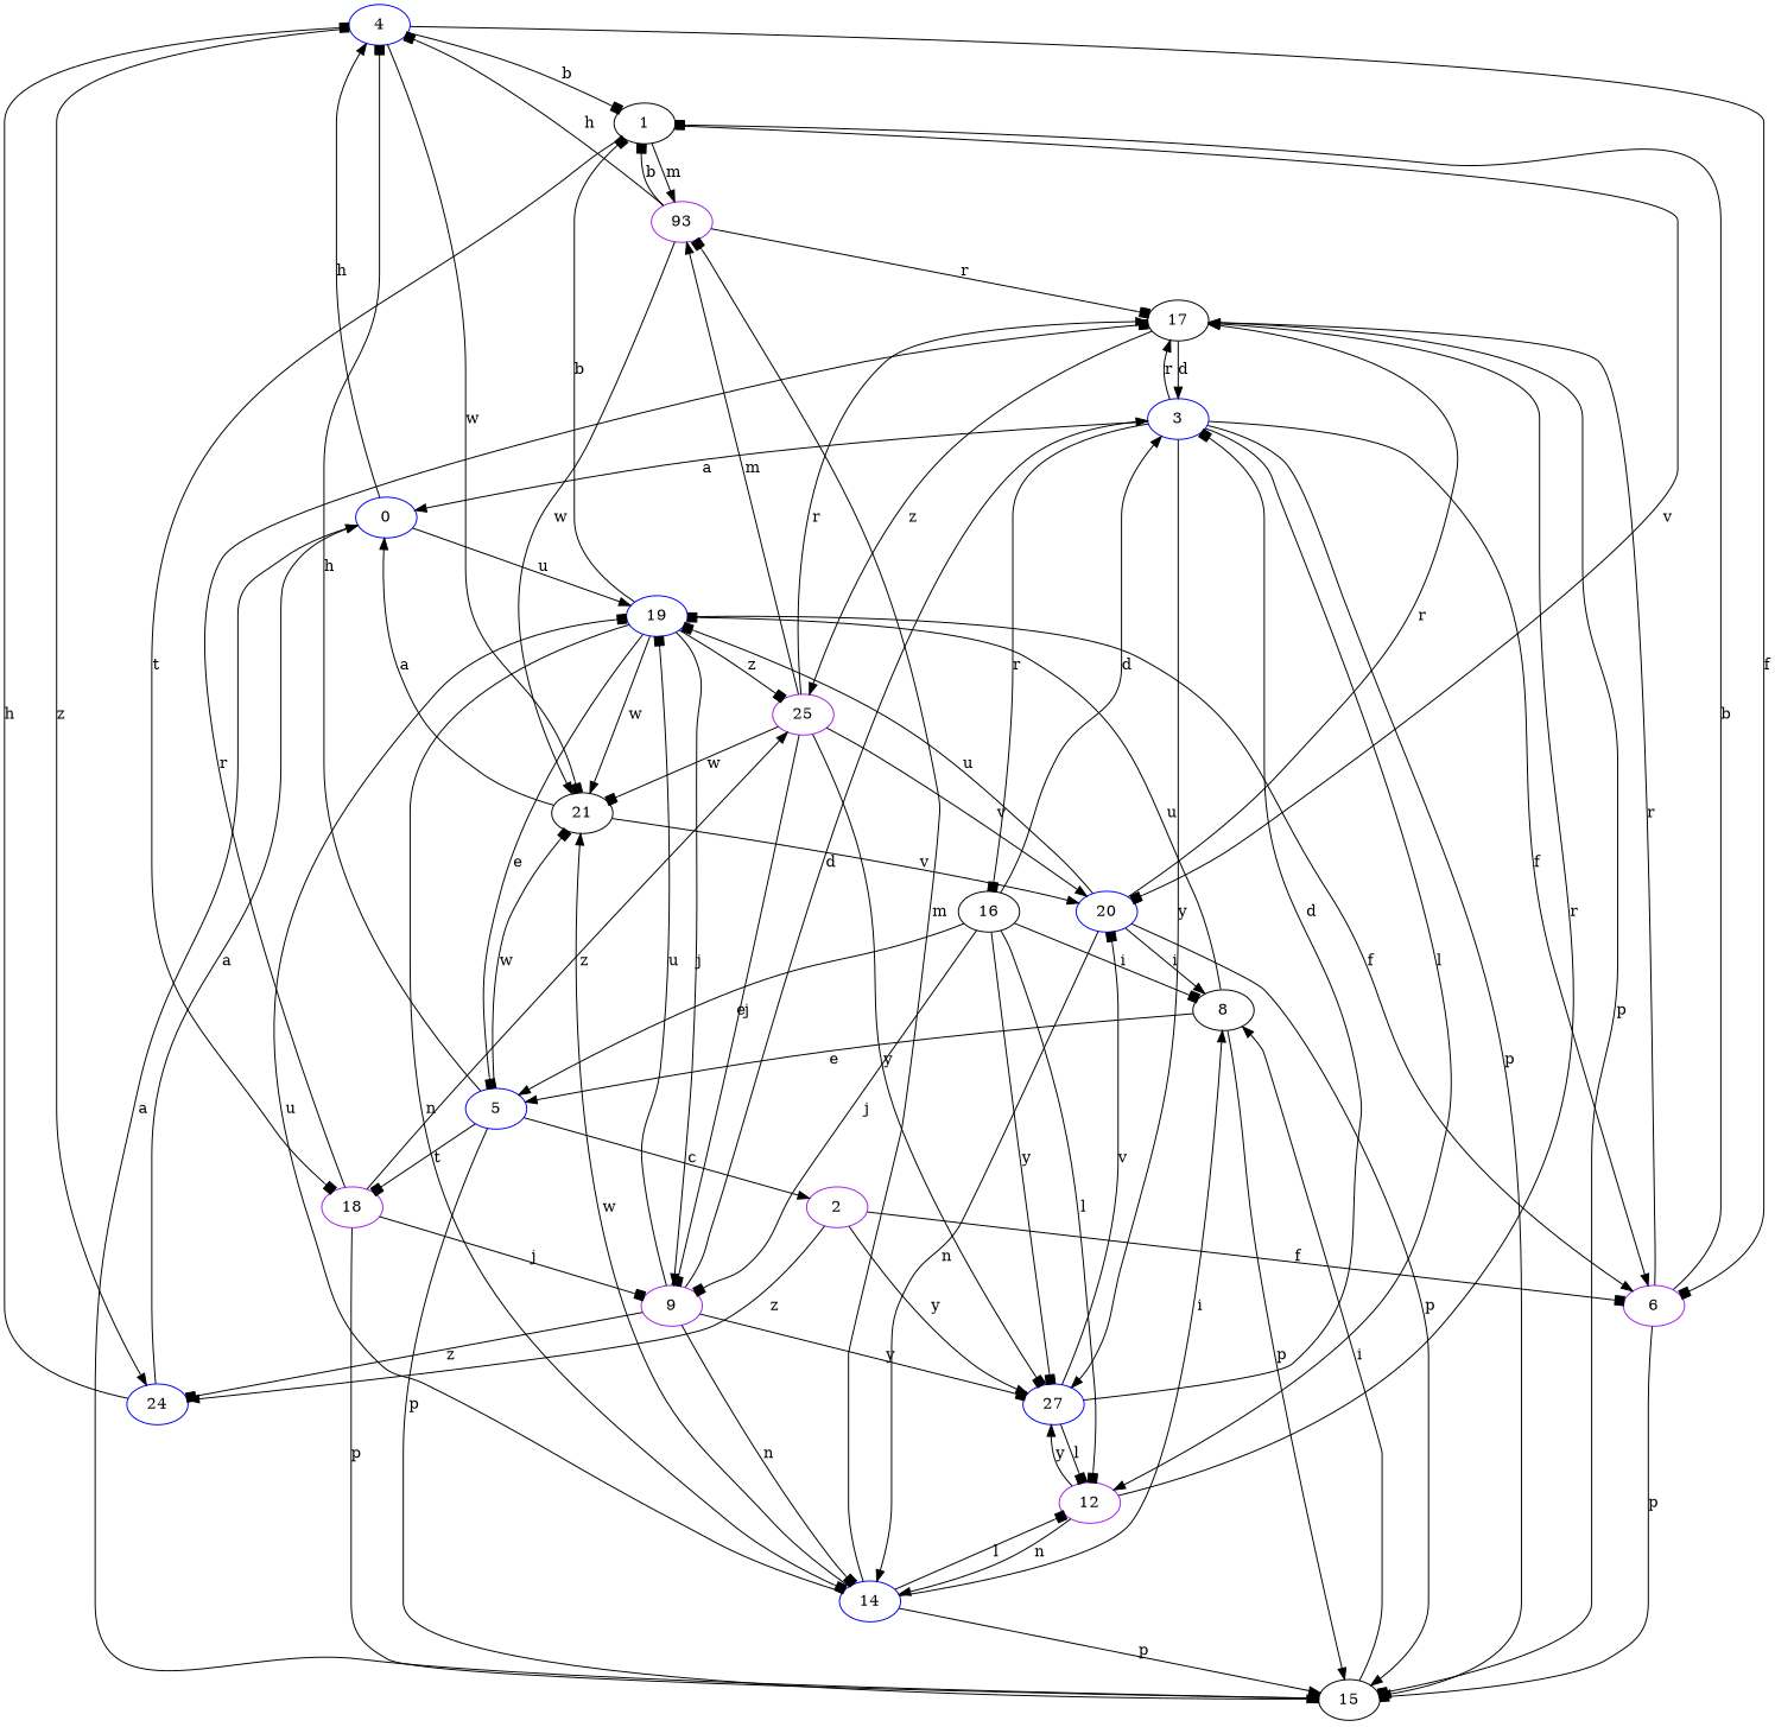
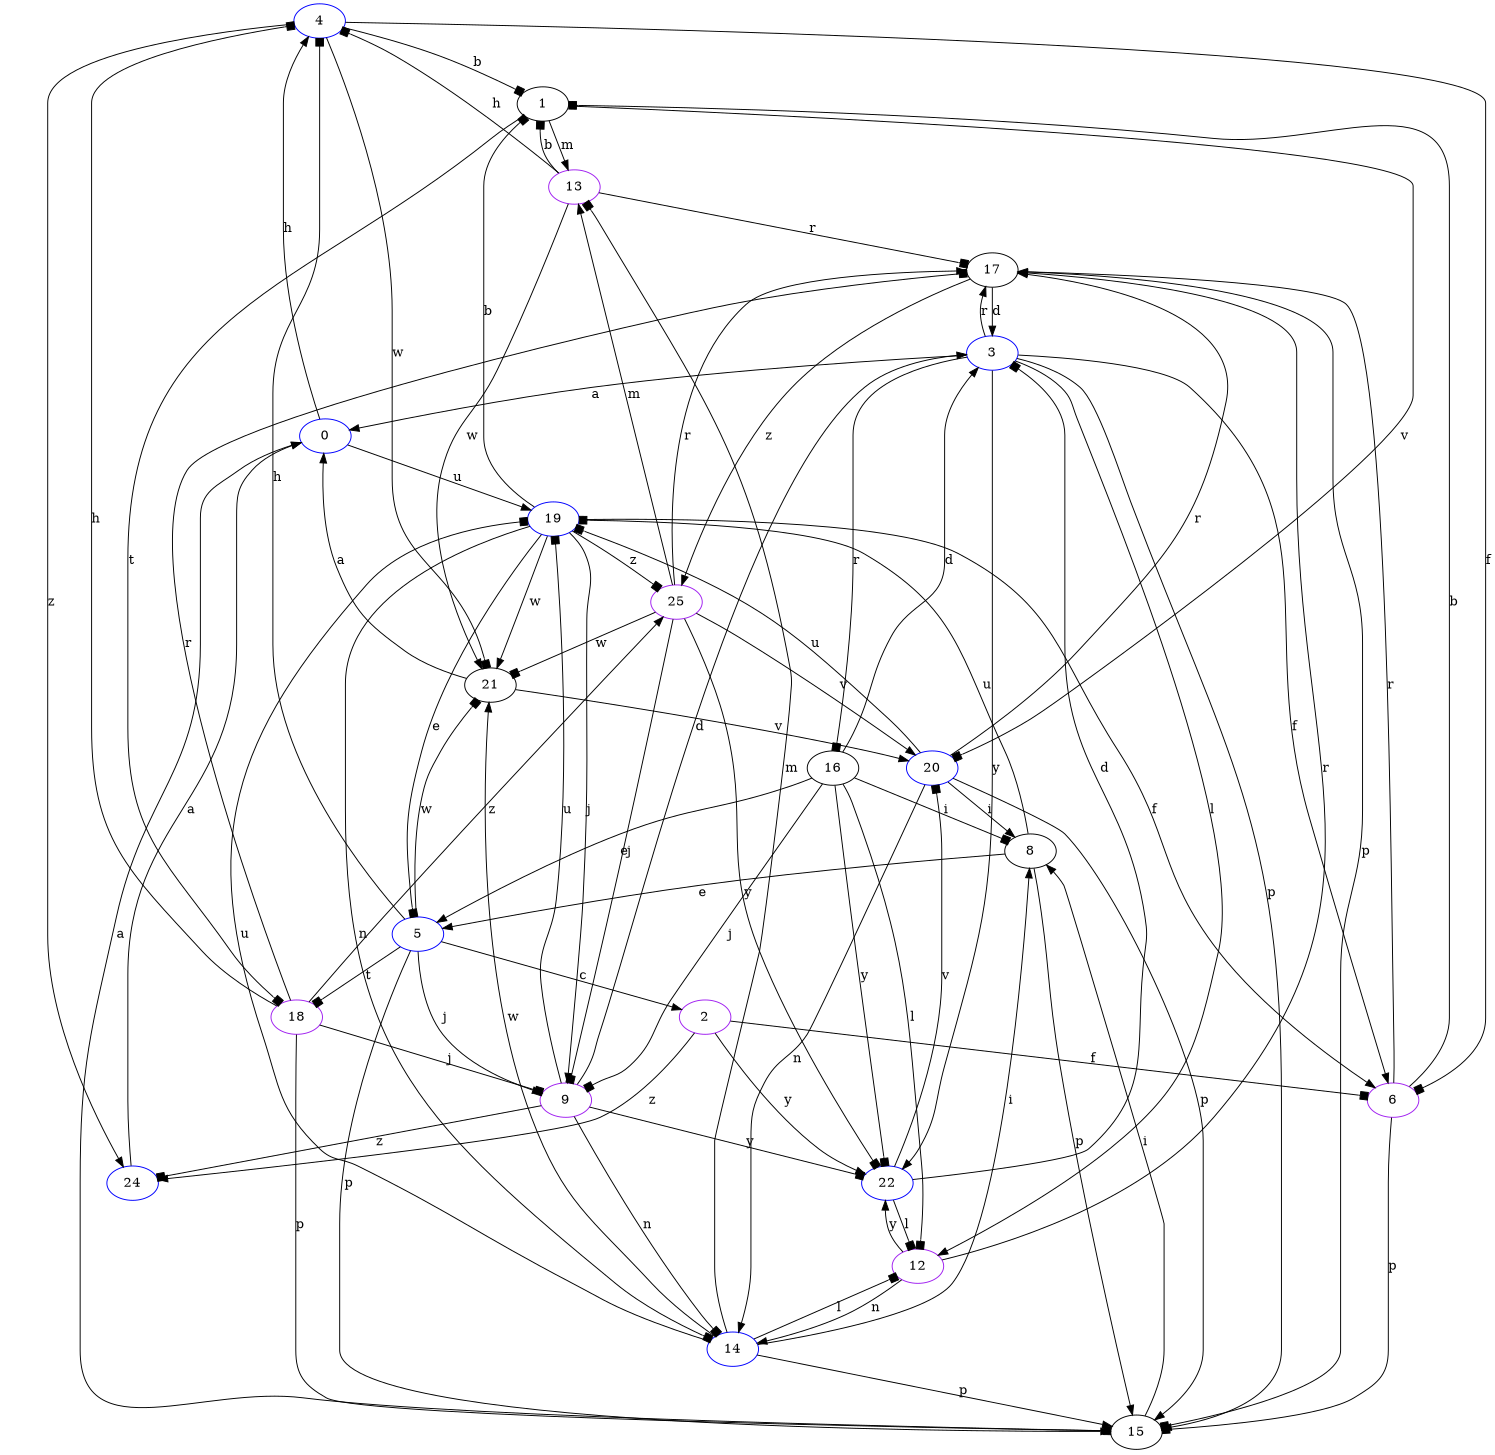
  strict digraph {
    node [color=blue]
    edge [arrowhead=normal]
    n1 [label=4]
    0
    19
    1 [color=black]
    6 [color=purple]
    24
    21 [color=black]
    9 [color=purple]
-   22 [label=27]
+   22
    3
    14
    5
    25 [color=purple]
-   13 [color=purple label=93]
+   13 [color=purple]
    18 [color=purple]
    20
    17 [color=black]
    15 [color=black]
    8 [color=black]
    2 [color=purple]
    12 [color=purple]
    16 [color=black]
    n1 -> 1 [arrowhead=box label=b]
    n1 -> 6 [arrowhead=box label=f]
    n1 -> 24 [label=z]
    n1 -> 21 [arrowhead=box label=w]
    0 -> n1 [label=h]
    0 -> 19 [label=u]
    19 -> 1 [arrowhead=box label=b]
    19 -> 6 [label=f]
    19 -> 21 [label=w]
    19 -> 9 [label=j]
    19 -> 14 [arrowhead=box label=n]
    19 -> 5 [arrowhead=box label=e]
    19 -> 25 [arrowhead=box label=z]
    1 -> 13 [label=m]
    1 -> 18 [arrowhead=box label=t]
    1 -> 20 [arrowhead=box label=v]
    6 -> 1 [arrowhead=box label=b]
    6 -> 17 [label=r]
    6 -> 15 [arrowhead=box label=p]
-   24 -> n1 [arrowhead=box label=h]
+   18 -> n1 [arrowhead=box label=h]
    24 -> 0 [label=a]
    21 -> 0 [label=a]
    21 -> 20 [label=v]
    9 -> 19 [arrowhead=box label=u]
    9 -> 24 [arrowhead=box label=z]
    9 -> 22 [arrowhead=box label=y]
    9 -> 3 [label=d]
    9 -> 14 [arrowhead=box label=n]
    22 -> 3 [arrowhead=box label=d]
    22 -> 20 [arrowhead=box label=v]
    22 -> 12 [arrowhead=box label=l]
    3 -> 0 [label=a]
    3 -> 6 [label=f]
    3 -> 22 [label=y]
    3 -> 17 [label=r]
    3 -> 15 [label=p]
    3 -> 12 [label=l]
    3 -> 16 [arrowhead=box label=r]
    14 -> 19 [arrowhead=box label=u]
    14 -> 21 [label=w]
    14 -> 13 [arrowhead=box label=m]
    14 -> 15 [label=p]
    14 -> 8 [label=i]
    14 -> 12 [arrowhead=box label=l]
    5 -> n1 [arrowhead=box label=h]
    5 -> 21 [arrowhead=box label=w]
+   5 -> 9 [label=j]
    5 -> 18 [arrowhead=box label=t]
    5 -> 15 [label=p]
    5 -> 2 [label=c]
    25 -> 21 [arrowhead=box label=w]
    25 -> 9 [arrowhead=box label=j]
    25 -> 22 [arrowhead=box label=y]
    25 -> 13 [label=m]
    25 -> 20 [label=v]
    25 -> 17 [label=r]
    13 -> n1 [arrowhead=box label=h]
    13 -> 1 [arrowhead=box label=b]
    13 -> 21 [label=w]
    13 -> 17 [arrowhead=box label=r]
    18 -> 9 [arrowhead=box label=j]
    18 -> 25 [label=z]
    18 -> 17 [arrowhead=box label=r]
    18 -> 15 [arrowhead=box label=p]
    20 -> 19 [arrowhead=box label=u]
    20 -> 14 [label=n]
    20 -> 17 [label=r]
    20 -> 15 [label=p]
    20 -> 8 [label=i]
    17 -> 3 [label=d]
    17 -> 25 [label=z]
    17 -> 15 [arrowhead=box label=p]
    15 -> 0 [label=a]
    15 -> 8 [label=i]
    8 -> 19 [arrowhead=box label=u]
    8 -> 5 [label=e]
    8 -> 15 [label=p]
    2 -> 6 [arrowhead=box label=f]
    2 -> 24 [label=z]
    2 -> 22 [label=y]
    12 -> 22 [label=y]
    12 -> 14 [label=n]
    12 -> 17 [label=r]
    16 -> 9 [arrowhead=box label=j]
    16 -> 22 [arrowhead=box label=y]
    16 -> 3 [label=d]
    16 -> 5 [label=e]
    16 -> 8 [arrowhead=box label=i]
    16 -> 12 [arrowhead=box label=l]
  }
